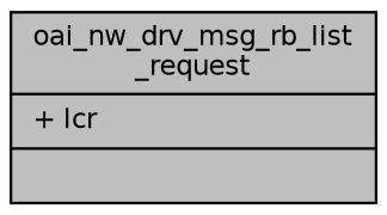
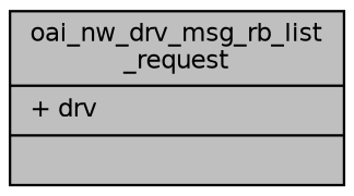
  digraph {
-   n1 [color=black fillcolor=grey75 fontcolor=black fontname=Helvetica fontsize=10 height=0.2 label="{oai_nw_drv_msg_rb_list\l_request\n|+ lcr\l|}" shape=record style=filled width=0.4]
+   n1 [color=black fillcolor=grey75 fontcolor=black fontname=Helvetica fontsize=10 height=0.2 label="{oai_nw_drv_msg_rb_list\l_request\n|+ drv\l|}" shape=record style=filled width=0.4]
  }
